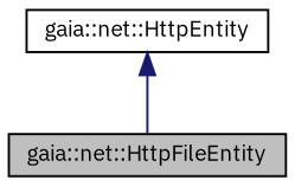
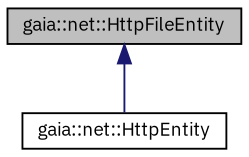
  digraph {
    fontname="IBM Plex Sans"
    node [color=black fontname="IBM Plex Sans" fontsize=10 shape=record style=filled]
    n1 [fillcolor=grey75 fontcolor=black height=0.2 label="gaia::net::HttpFileEntity" width=0.4]
    n2 [fillcolor=white height=0.2 label="gaia::net::HttpEntity" width=0.4]
-   n2 -> n1 [color=midnightblue dir=back fontname="IBM Plex Sans" fontsize=10 labelfontname=Helvetica labelfontsize=10 style=solid]
+   n1 -> n2 [color=midnightblue dir=back fontname="IBM Plex Sans" fontsize=10 labelfontname=Helvetica labelfontsize=10 style=solid]
  }
